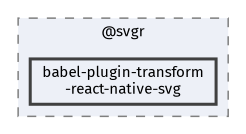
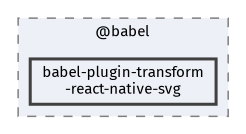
  digraph {
    compound=true
    rankdir=LR
    fontname="Fira Sans"
    n1 [color=grey25 fillcolor="#edf0f7" fontname="Fira Sans" fontsize=10 height=0.2 label="babel-plugin-transform\l-react-native-svg" shape=box style="filled,bold" width=0.4]
    subgraph cluster_1 {
      bgcolor="#edf0f7"
      fontsize=10
-     label="@svgr"
+     label="@babel"
      pencolor=grey50
      style="filled,dashed"
      n1
    }
  }
